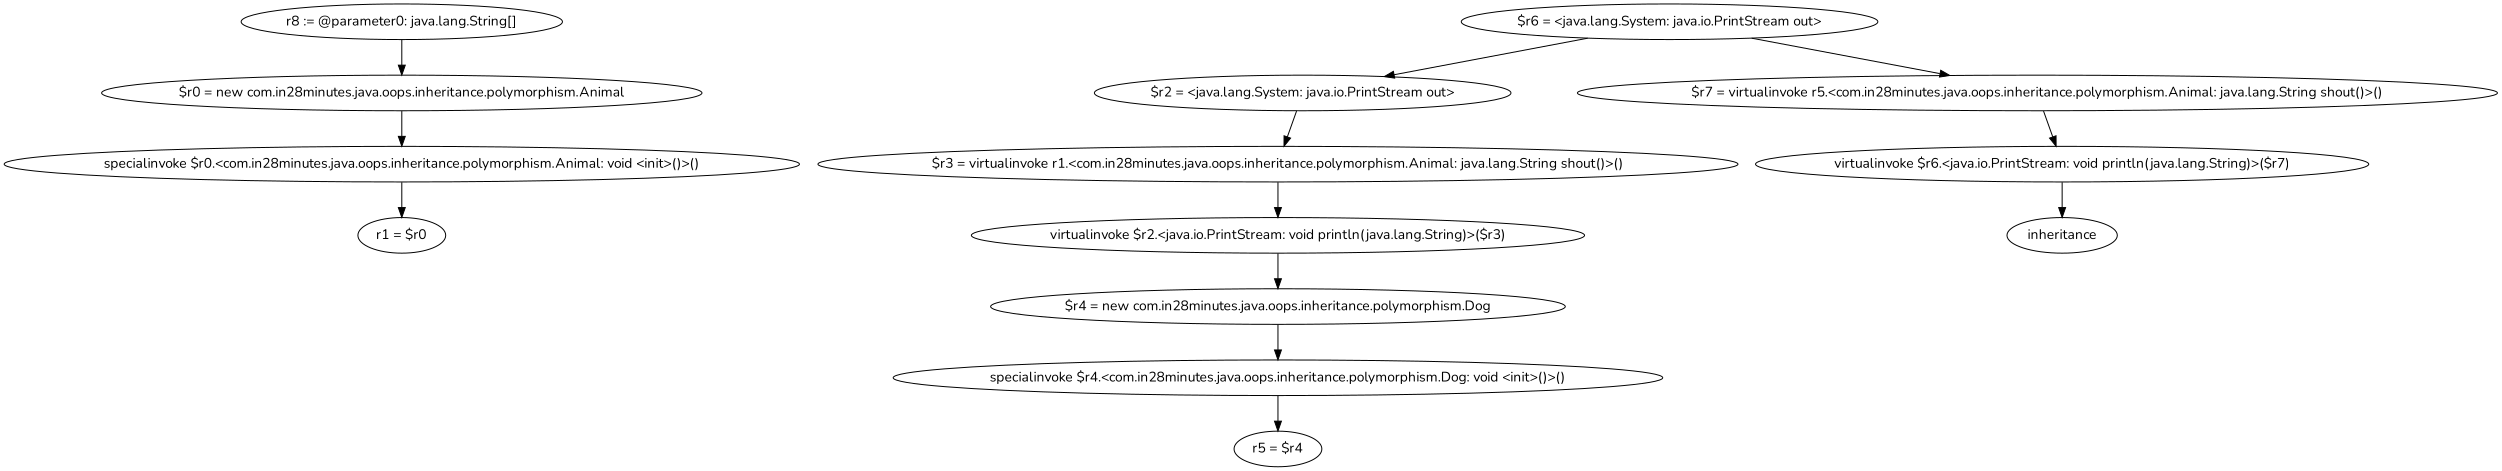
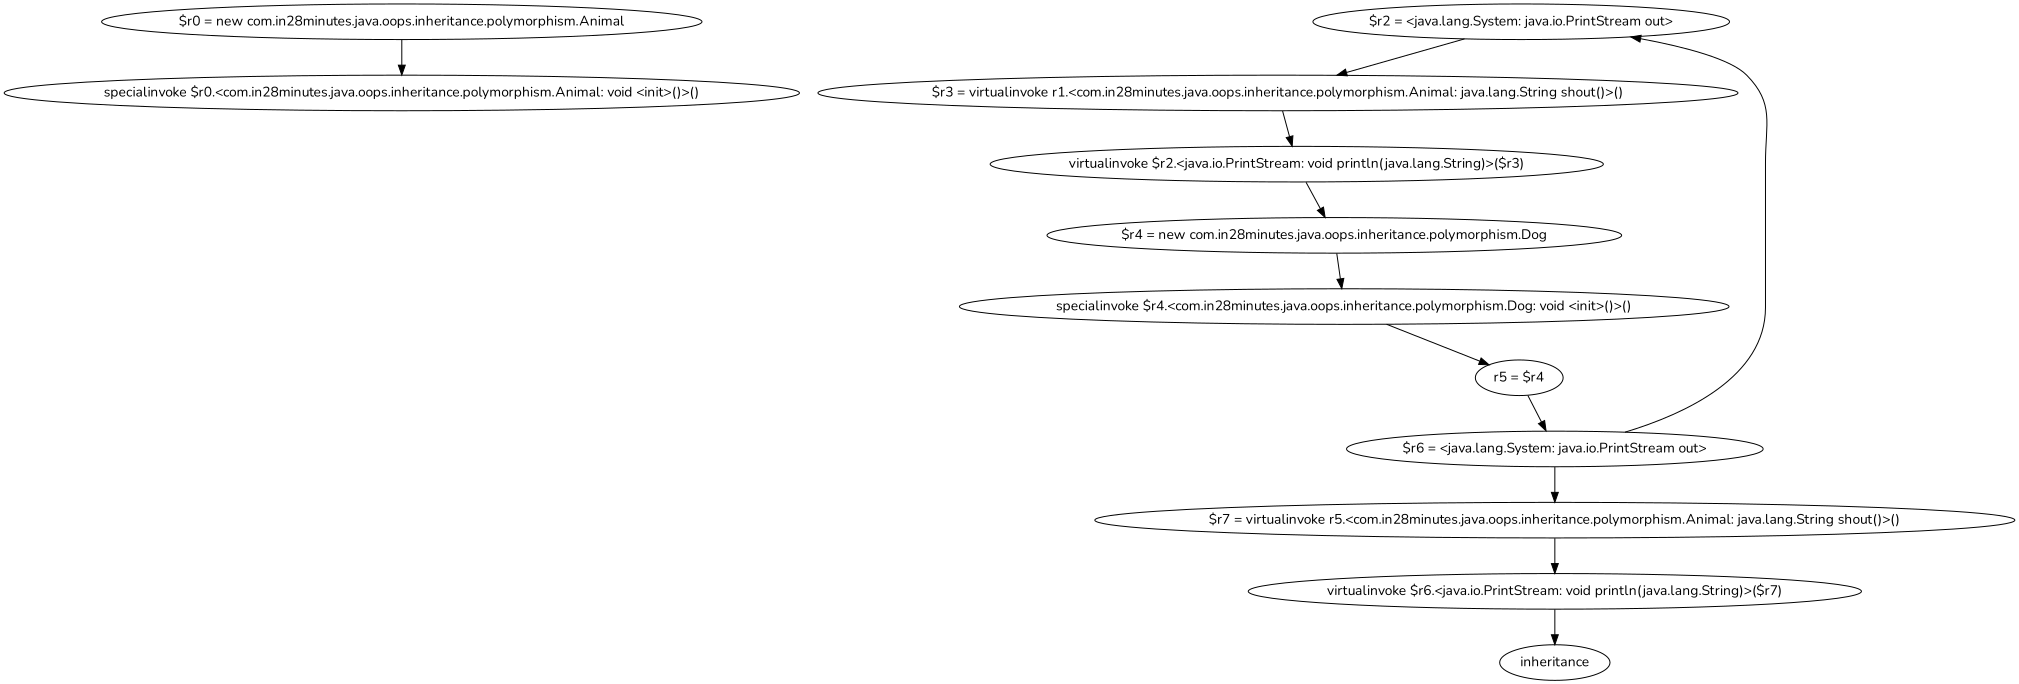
  digraph {
    fontname=Nunito
    node [fontname=Nunito]
    edge [fontname=Nunito]
-   "r8 := @parameter0: java.lang.String[]"
    "$r0 = new com.in28minutes.java.oops.inheritance.polymorphism.Animal"
    "specialinvoke $r0.<com.in28minutes.java.oops.inheritance.polymorphism.Animal: void <init>()>()"
-   "r1 = $r0"
    "$r2 = <java.lang.System: java.io.PrintStream out>"
    "$r3 = virtualinvoke r1.<com.in28minutes.java.oops.inheritance.polymorphism.Animal: java.lang.String shout()>()"
    "virtualinvoke $r2.<java.io.PrintStream: void println(java.lang.String)>($r3)"
    "$r4 = new com.in28minutes.java.oops.inheritance.polymorphism.Dog"
    "specialinvoke $r4.<com.in28minutes.java.oops.inheritance.polymorphism.Dog: void <init>()>()"
    "r5 = $r4"
    "$r6 = <java.lang.System: java.io.PrintStream out>"
    "$r7 = virtualinvoke r5.<com.in28minutes.java.oops.inheritance.polymorphism.Animal: java.lang.String shout()>()"
    "virtualinvoke $r6.<java.io.PrintStream: void println(java.lang.String)>($r7)"
    n14 [label=inheritance]
-   "r8 := @parameter0: java.lang.String[]" -> "$r0 = new com.in28minutes.java.oops.inheritance.polymorphism.Animal"
    "$r0 = new com.in28minutes.java.oops.inheritance.polymorphism.Animal" -> "specialinvoke $r0.<com.in28minutes.java.oops.inheritance.polymorphism.Animal: void <init>()>()"
-   "specialinvoke $r0.<com.in28minutes.java.oops.inheritance.polymorphism.Animal: void <init>()>()" -> "r1 = $r0"
    "$r2 = <java.lang.System: java.io.PrintStream out>" -> "$r3 = virtualinvoke r1.<com.in28minutes.java.oops.inheritance.polymorphism.Animal: java.lang.String shout()>()"
    "$r3 = virtualinvoke r1.<com.in28minutes.java.oops.inheritance.polymorphism.Animal: java.lang.String shout()>()" -> "virtualinvoke $r2.<java.io.PrintStream: void println(java.lang.String)>($r3)"
    "virtualinvoke $r2.<java.io.PrintStream: void println(java.lang.String)>($r3)" -> "$r4 = new com.in28minutes.java.oops.inheritance.polymorphism.Dog"
    "$r4 = new com.in28minutes.java.oops.inheritance.polymorphism.Dog" -> "specialinvoke $r4.<com.in28minutes.java.oops.inheritance.polymorphism.Dog: void <init>()>()"
    "specialinvoke $r4.<com.in28minutes.java.oops.inheritance.polymorphism.Dog: void <init>()>()" -> "r5 = $r4"
+   "r5 = $r4" -> "$r6 = <java.lang.System: java.io.PrintStream out>"
    "$r6 = <java.lang.System: java.io.PrintStream out>" -> "$r2 = <java.lang.System: java.io.PrintStream out>"
    "$r6 = <java.lang.System: java.io.PrintStream out>" -> "$r7 = virtualinvoke r5.<com.in28minutes.java.oops.inheritance.polymorphism.Animal: java.lang.String shout()>()"
    "$r7 = virtualinvoke r5.<com.in28minutes.java.oops.inheritance.polymorphism.Animal: java.lang.String shout()>()" -> "virtualinvoke $r6.<java.io.PrintStream: void println(java.lang.String)>($r7)"
    "virtualinvoke $r6.<java.io.PrintStream: void println(java.lang.String)>($r7)" -> n14
  }
